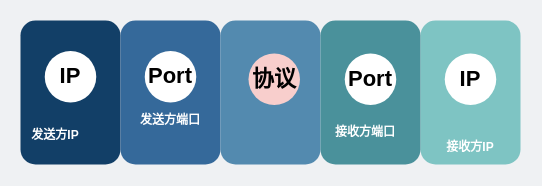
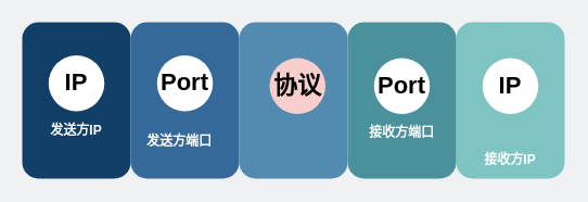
  <mxCell id="0" />
  <mxCell id="1" parent="0" />
  <mxCell id="2" value="" style="rounded=1;whiteSpace=wrap;html=1;fillColor=#123F67;strokeColor=none;" parent="1" vertex="1"><mxGeometry x="20" y="20" width="100" height="144" as="geometry" /></mxCell>
- <mxCell id="3" value="&lt;font color=&quot;#ffffff&quot;&gt;&lt;b&gt;发送方IP&lt;/b&gt;&lt;/font&gt;" style="text;html=1;strokeColor=none;fillColor=none;align=center;verticalAlign=middle;whiteSpace=wrap;rounded=0;" parent="1" vertex="1"><mxGeometry x="25" y="119.5" width="60" height="30" as="geometry" /></mxCell>
+ <mxCell id="3" value="&lt;font color=&quot;#ffffff&quot;&gt;&lt;b&gt;发送方IP&lt;/b&gt;&lt;/font&gt;" style="text;html=1;strokeColor=none;fillColor=none;align=center;verticalAlign=middle;whiteSpace=wrap;rounded=0;" parent="1" vertex="1"><mxGeometry x="40" y="104.5" width="60" height="30" as="geometry" /></mxCell>
  <mxCell id="4" value="" style="rounded=1;whiteSpace=wrap;html=1;fillColor=#35699A;strokeColor=none;" parent="1" vertex="1"><mxGeometry x="120" y="20" width="100" height="144" as="geometry" /></mxCell>
- <mxCell id="5" value="&lt;font color=&quot;#ffffff&quot;&gt;&lt;b&gt;发送方端口&lt;/b&gt;&lt;/font&gt;" style="text;html=1;strokeColor=none;fillColor=none;align=center;verticalAlign=middle;whiteSpace=wrap;rounded=0;" parent="1" vertex="1"><mxGeometry x="138" y="104.5" width="64" height="30" as="geometry" /></mxCell>
+ <mxCell id="5" value="&lt;font color=&quot;#ffffff&quot;&gt;&lt;b&gt;发送方端口&lt;/b&gt;&lt;/font&gt;" style="text;html=1;strokeColor=none;fillColor=none;align=center;verticalAlign=middle;whiteSpace=wrap;rounded=0;" parent="1" vertex="1"><mxGeometry x="133" y="114.5" width="64" height="30" as="geometry" /></mxCell>
  <mxCell id="6" value="" style="rounded=1;whiteSpace=wrap;html=1;fillColor=#538AAF;strokeColor=none;" parent="1" vertex="1"><mxGeometry x="220" y="20" width="100" height="144" as="geometry" /></mxCell>
  <mxCell id="7" value="" style="rounded=1;whiteSpace=wrap;html=1;fillColor=#7EC4C3;strokeColor=none;" parent="1" vertex="1"><mxGeometry x="420" y="20" width="100" height="144" as="geometry" /></mxCell>
  <mxCell id="8" value="&lt;font color=&quot;#ffffff&quot;&gt;&lt;b&gt;接收方IP&lt;/b&gt;&lt;/font&gt;" style="text;html=1;strokeColor=none;fillColor=none;align=center;verticalAlign=middle;whiteSpace=wrap;rounded=0;" parent="1" vertex="1"><mxGeometry x="440" y="131.5" width="60" height="30" as="geometry" /></mxCell>
  <mxCell id="9" value="" style="rounded=1;whiteSpace=wrap;html=1;fillColor=#4A919B;strokeColor=none;" parent="1" vertex="1"><mxGeometry x="320" y="20" width="100" height="144" as="geometry" /></mxCell>
- <mxCell id="10" value="&lt;font color=&quot;#ffffff&quot;&gt;&lt;b&gt;接收方端口&lt;/b&gt;&lt;/font&gt;" style="text;html=1;strokeColor=none;fillColor=none;align=center;verticalAlign=middle;whiteSpace=wrap;rounded=0;" parent="1" vertex="1"><mxGeometry x="331" y="116.5" width="68" height="30" as="geometry" /></mxCell>
+ <mxCell id="10" value="&lt;font color=&quot;#ffffff&quot;&gt;&lt;b&gt;接收方端口&lt;/b&gt;&lt;/font&gt;" style="text;html=1;strokeColor=none;fillColor=none;align=center;verticalAlign=middle;whiteSpace=wrap;rounded=0;" parent="1" vertex="1"><mxGeometry x="336" y="106.5" width="68" height="30" as="geometry" /></mxCell>
  <mxCell id="11" value="&lt;span style=&quot;font-size: 22px;&quot;&gt;&lt;b&gt;协议&lt;/b&gt;&lt;/span&gt;" style="ellipse;whiteSpace=wrap;html=1;aspect=fixed;fillColor=#f8cecc;strokeColor=none;" parent="1" vertex="1"><mxGeometry x="248" y="53" width="51.5" height="51.5" as="geometry" /></mxCell>
  <mxCell id="12" value="&lt;span style=&quot;font-size: 22px;&quot;&gt;&lt;b&gt;Port&lt;/b&gt;&lt;/span&gt;" style="ellipse;whiteSpace=wrap;html=1;aspect=fixed;fillColor=#FFFFFF;strokeColor=none;" parent="1" vertex="1"><mxGeometry x="144.25" y="50.5" width="51.5" height="51.5" as="geometry" /></mxCell>
  <mxCell id="13" value="&lt;span style=&quot;font-size: 22px;&quot;&gt;&lt;b&gt;IP&lt;/b&gt;&lt;/span&gt;" style="ellipse;whiteSpace=wrap;html=1;aspect=fixed;fillColor=#FFFFFF;strokeColor=none;" parent="1" vertex="1"><mxGeometry x="44.25" y="50.5" width="51.5" height="51.5" as="geometry" /></mxCell>
  <mxCell id="14" value="&lt;span style=&quot;font-size: 22px;&quot;&gt;&lt;b&gt;Port&lt;/b&gt;&lt;/span&gt;" style="ellipse;whiteSpace=wrap;html=1;aspect=fixed;fillColor=#FFFFFF;strokeColor=none;" parent="1" vertex="1"><mxGeometry x="344.25" y="53" width="51.5" height="51.5" as="geometry" /></mxCell>
  <mxCell id="15" value="&lt;span style=&quot;font-size: 22px;&quot;&gt;&lt;b&gt;IP&lt;/b&gt;&lt;/span&gt;" style="ellipse;whiteSpace=wrap;html=1;aspect=fixed;fillColor=#FFFFFF;strokeColor=none;" parent="1" vertex="1"><mxGeometry x="444.25" y="53" width="51.5" height="51.5" as="geometry" /></mxCell>
